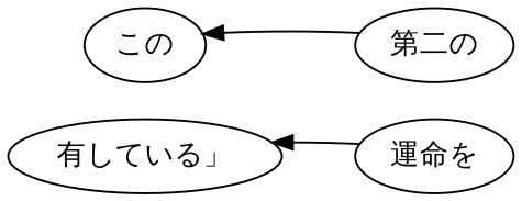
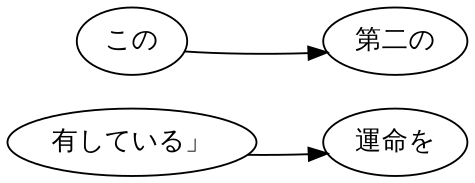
  digraph {
    fontname=Lato
    rankdir=LR
    node [fontname=Lato]
    edge [fontname=Lato]
    n1 [label="有している」"]
    n2 [label="この"]
    n3 [label="第二の"]
    n4 [label="運命を"]
-   n3 -> n2
-   n4 -> n1
+   n2 -> n3
+   n1 -> n4
  }
